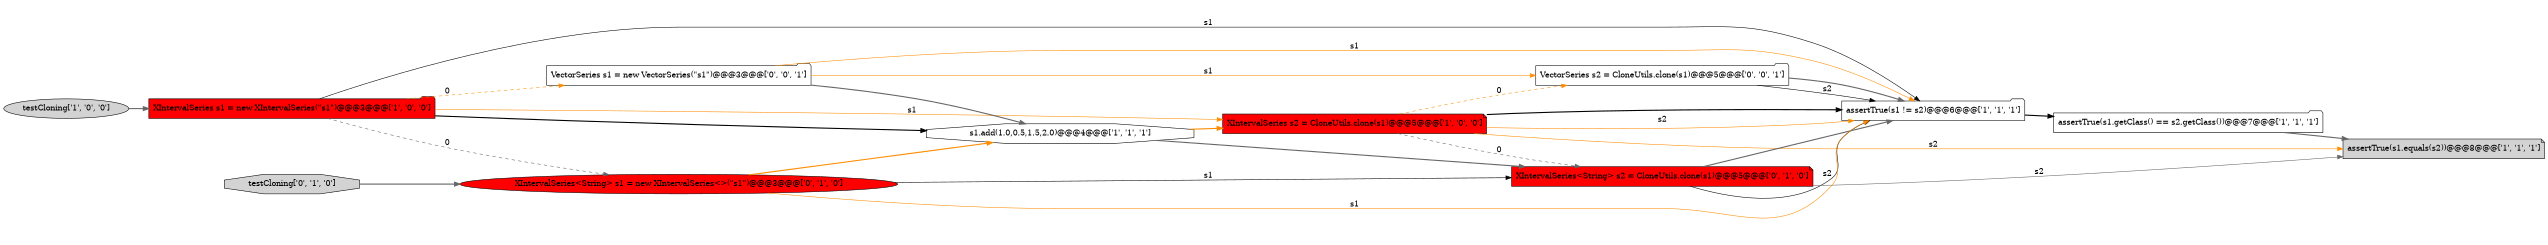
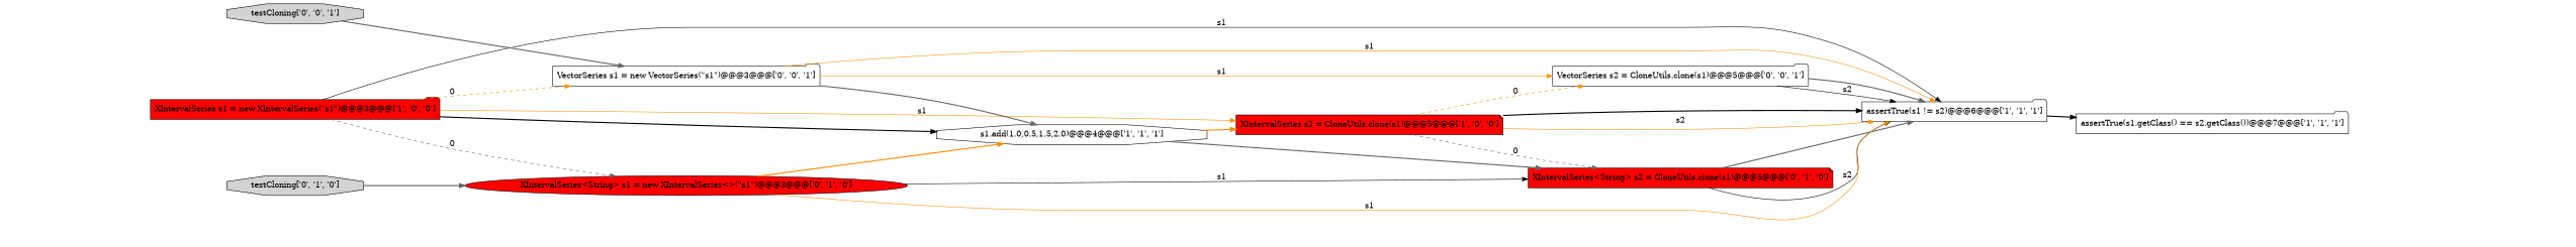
  digraph {
    rankdir=LR
    node [fillcolor=white shape=folder style=filled]
    edge [color=gray40 style=bold]
    n1 [fillcolor=red label="XIntervalSeries s2 = CloneUtils.clone(s1)@@@5@@@['1', '0', '0']" shape=note]
    n2 [label="assertTrue(s1 != s2)@@@6@@@['1', '1', '1']"]
    n3 [fillcolor=red label="XIntervalSeries<String> s2 = CloneUtils.clone(s1)@@@5@@@['0', '1', '0']" shape=note]
-   n4 [fillcolor=lightgray label="assertTrue(s1.equals(s2))@@@8@@@['1', '1', '1']" shape=note]
    n5 [label="VectorSeries s2 = CloneUtils.clone(s1)@@@5@@@['0', '0', '1']"]
    n6 [label="assertTrue(s1.getClass() == s2.getClass())@@@7@@@['1', '1', '1']"]
-   n7 [fillcolor=lightgray label="testCloning['1', '0', '0']" shape=ellipse]
    n8 [fillcolor=red label="XIntervalSeries s1 = new XIntervalSeries(\"s1\")@@@3@@@['1', '0', '0']"]
    n9 [fillcolor=red label="XIntervalSeries<String> s1 = new XIntervalSeries<>(\"s1\")@@@3@@@['0', '1', '0']" shape=ellipse]
    n10 [label="s1.add(1.0,0.5,1.5,2.0)@@@4@@@['1', '1', '1']" shape=octagon]
    n11 [label="VectorSeries s1 = new VectorSeries(\"s1\")@@@3@@@['0', '0', '1']"]
    n12 [fillcolor=lightgray label="testCloning['0', '1', '0']" shape=octagon]
+   n13 [fillcolor=lightgray label="testCloning['0', '0', '1']" shape=octagon]
    n1 -> n2 [color=black]
    n1 -> n2 [color=darkorange label=s2 style=solid]
    n1 -> n3 [label=0 style=dashed]
-   n1 -> n4 [color=darkorange label=s2 style=solid]
    n1 -> n5 [color=darkorange label=0 style=dashed]
    n2 -> n6 [color=black]
    n3 -> n2 [color=black label=s2 style=solid]
    n3 -> n2
-   n3 -> n4 [label=s2 style=solid]
    n5 -> n2 [color=black label=s2 style=solid]
    n5 -> n2
-   n6 -> n4
-   n7 -> n8
    n8 -> n1 [color=darkorange label=s1 style=solid]
    n8 -> n2 [color=black label=s1 style=solid]
    n8 -> n9 [label=0 style=dashed]
    n8 -> n10 [color=black]
    n8 -> n11 [color=darkorange label=0 style=dashed]
    n9 -> n2 [color=darkorange label=s1 style=solid]
    n9 -> n3 [color=black label=s1 style=solid]
    n9 -> n10 [color=darkorange]
    n10 -> n1 [color=darkorange]
    n10 -> n3
    n11 -> n2 [color=darkorange label=s1 style=solid]
    n11 -> n5 [color=darkorange label=s1 style=solid]
    n11 -> n10
    n12 -> n9
+   n13 -> n11
  }
